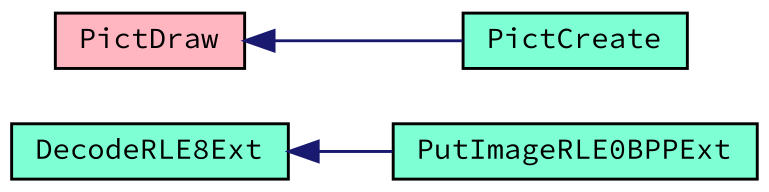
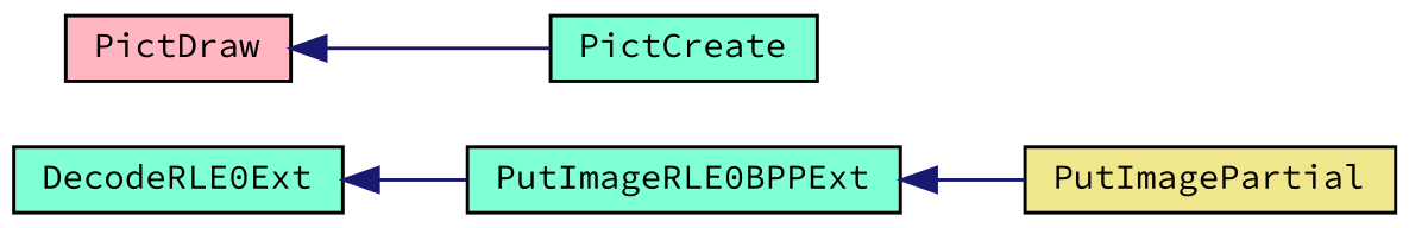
  digraph {
    fontname="Source Code Pro"
    rankdir=LR
    node [color=black fillcolor=aquamarine fontname="Source Code Pro" fontsize=10 shape=record style=filled]
    edge [color=midnightblue dir=back fontname="Source Code Pro" fontsize=10 labelfontname=Helvetica labelfontsize=10 style=solid]
-   n1 [fontcolor=black height=0.2 label=DecodeRLE8Ext width=0.4]
+   n1 [fontcolor=black height=0.2 label=DecodeRLE0Ext width=0.4]
    n2 [height=0.2 label=PutImageRLE0BPPExt width=0.4]
+   n3 [fillcolor=khaki height=0.2 label=PutImagePartial width=0.4]
    n4 [fillcolor=lightpink height=0.2 label=PictDraw width=0.4]
    n5 [height=0.2 label=PictCreate width=0.4]
    n1 -> n2
+   n2 -> n3
    n4 -> n5
  }
